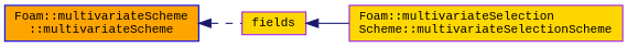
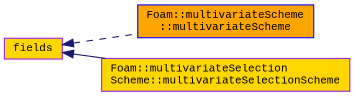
  digraph {
    rankdir=LR
    fontname="Liberation Mono"
    node [color=purple fillcolor=gold fontname="Liberation Mono" fontsize=10 shape=record style=filled]
    edge [color=midnightblue dir=back fontname="Liberation Mono" fontsize=10 labelfontname=Helvetica labelfontsize=10]
    n1 [fontcolor=black height=0.2 label=fields width=0.4]
    n2 [color=blue height=0.2 label="Foam::multivariateScheme\l::multivariateScheme" width=0.4 fillcolor=orange]
    n3 [height=0.2 label="Foam::multivariateSelection\lScheme::multivariateSelectionScheme" width=0.4]
-   n2 -> n1 [style=dashed]
+   n1 -> n2 [style=dashed]
    n1 -> n3 [style=solid]
  }
